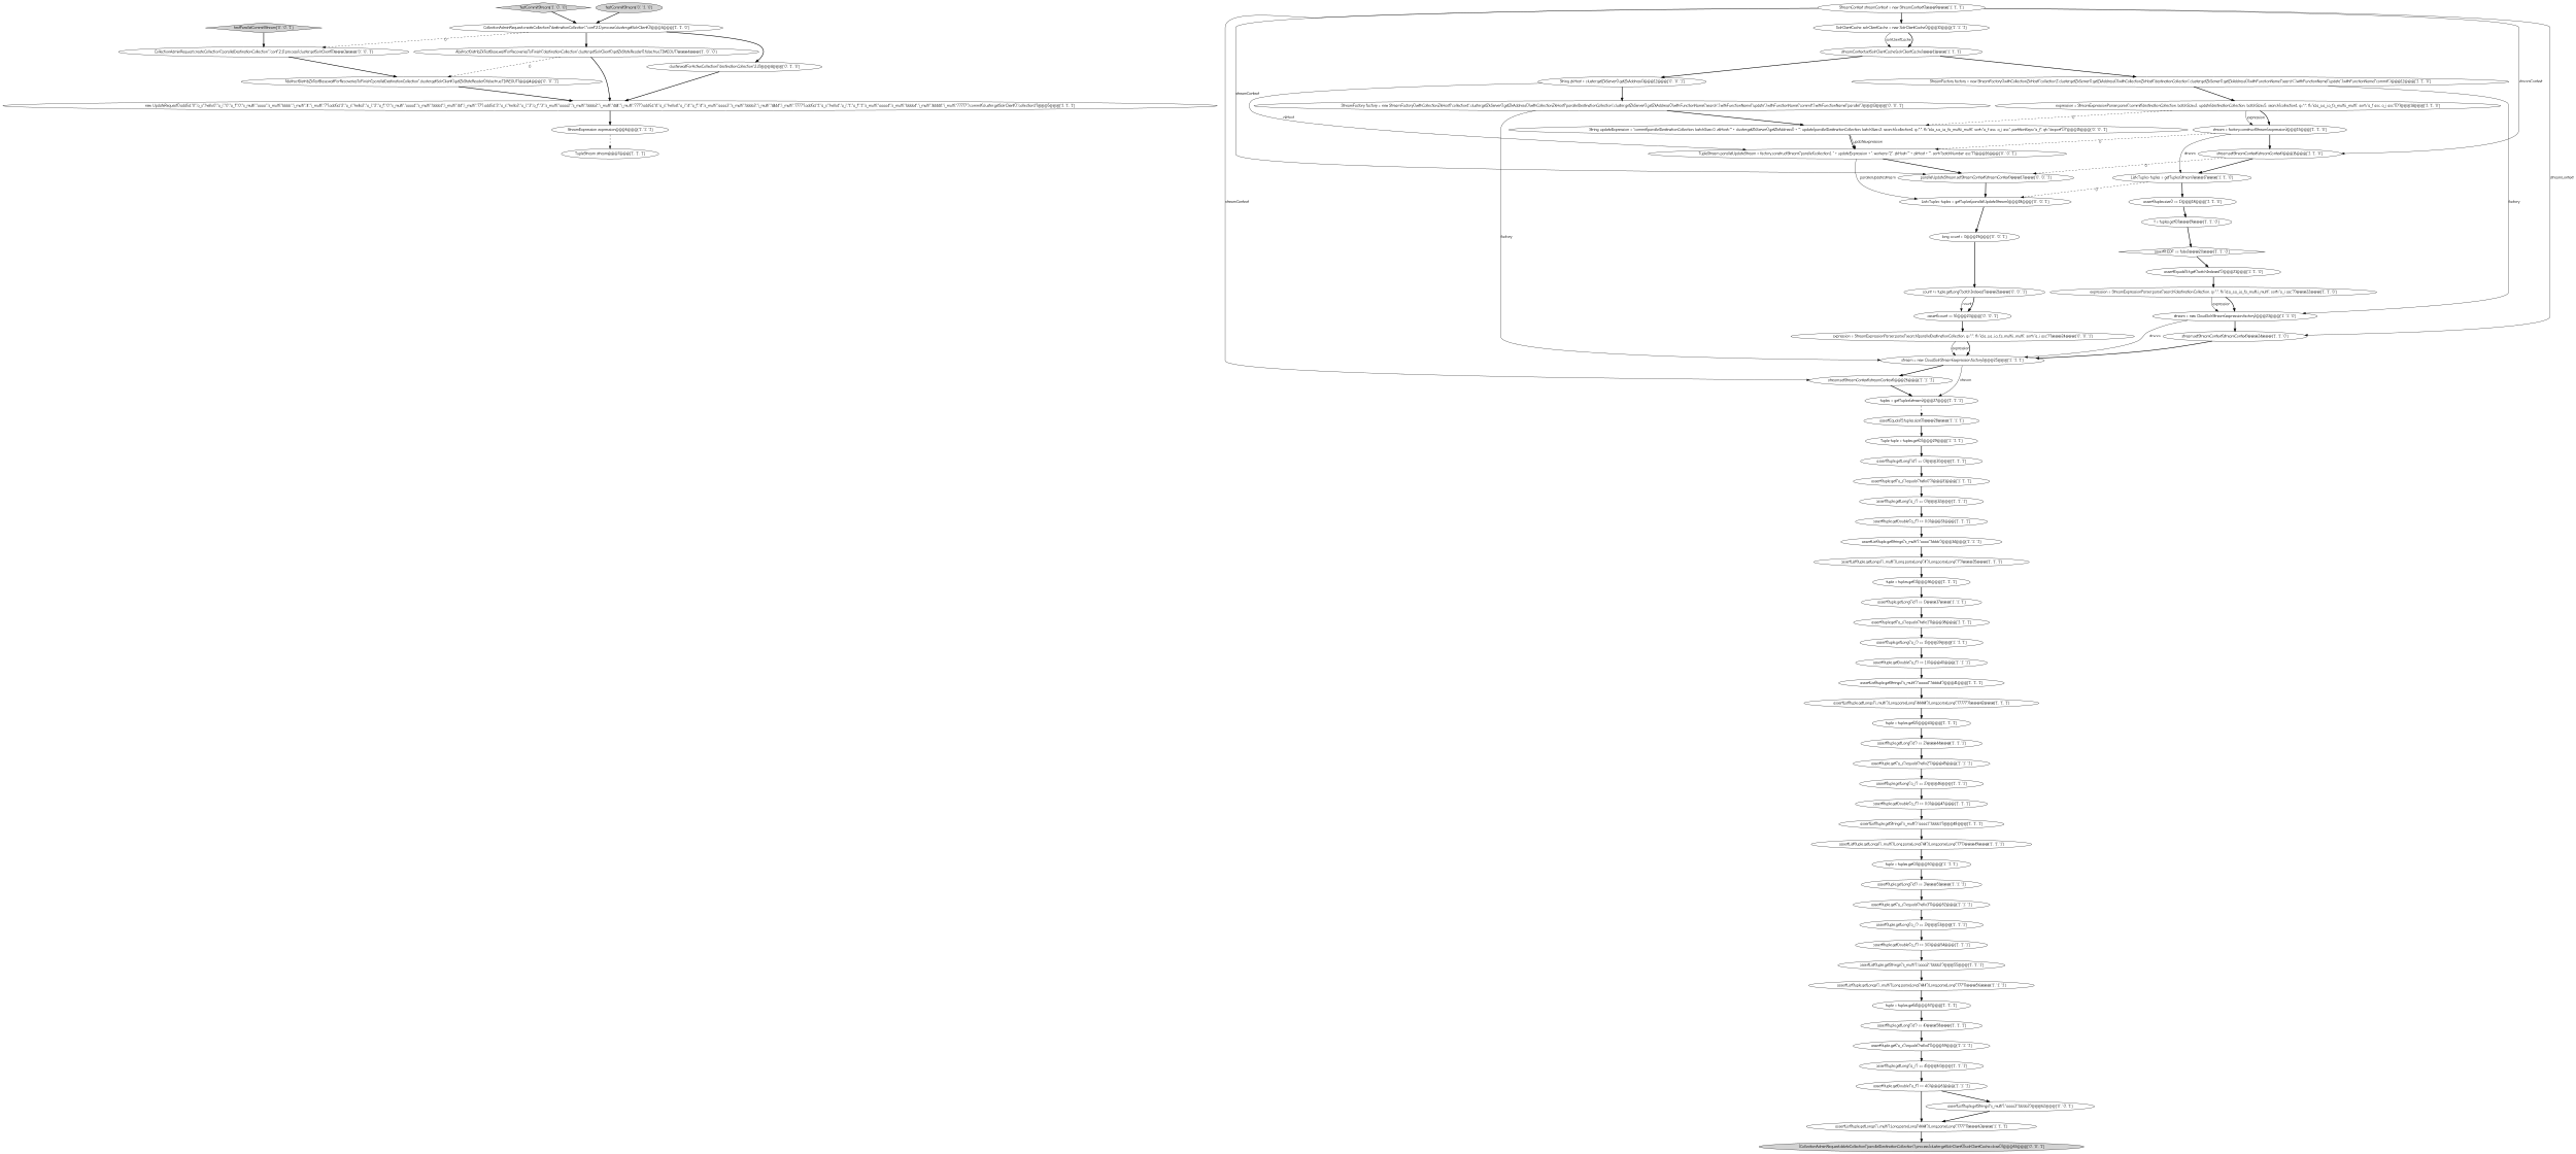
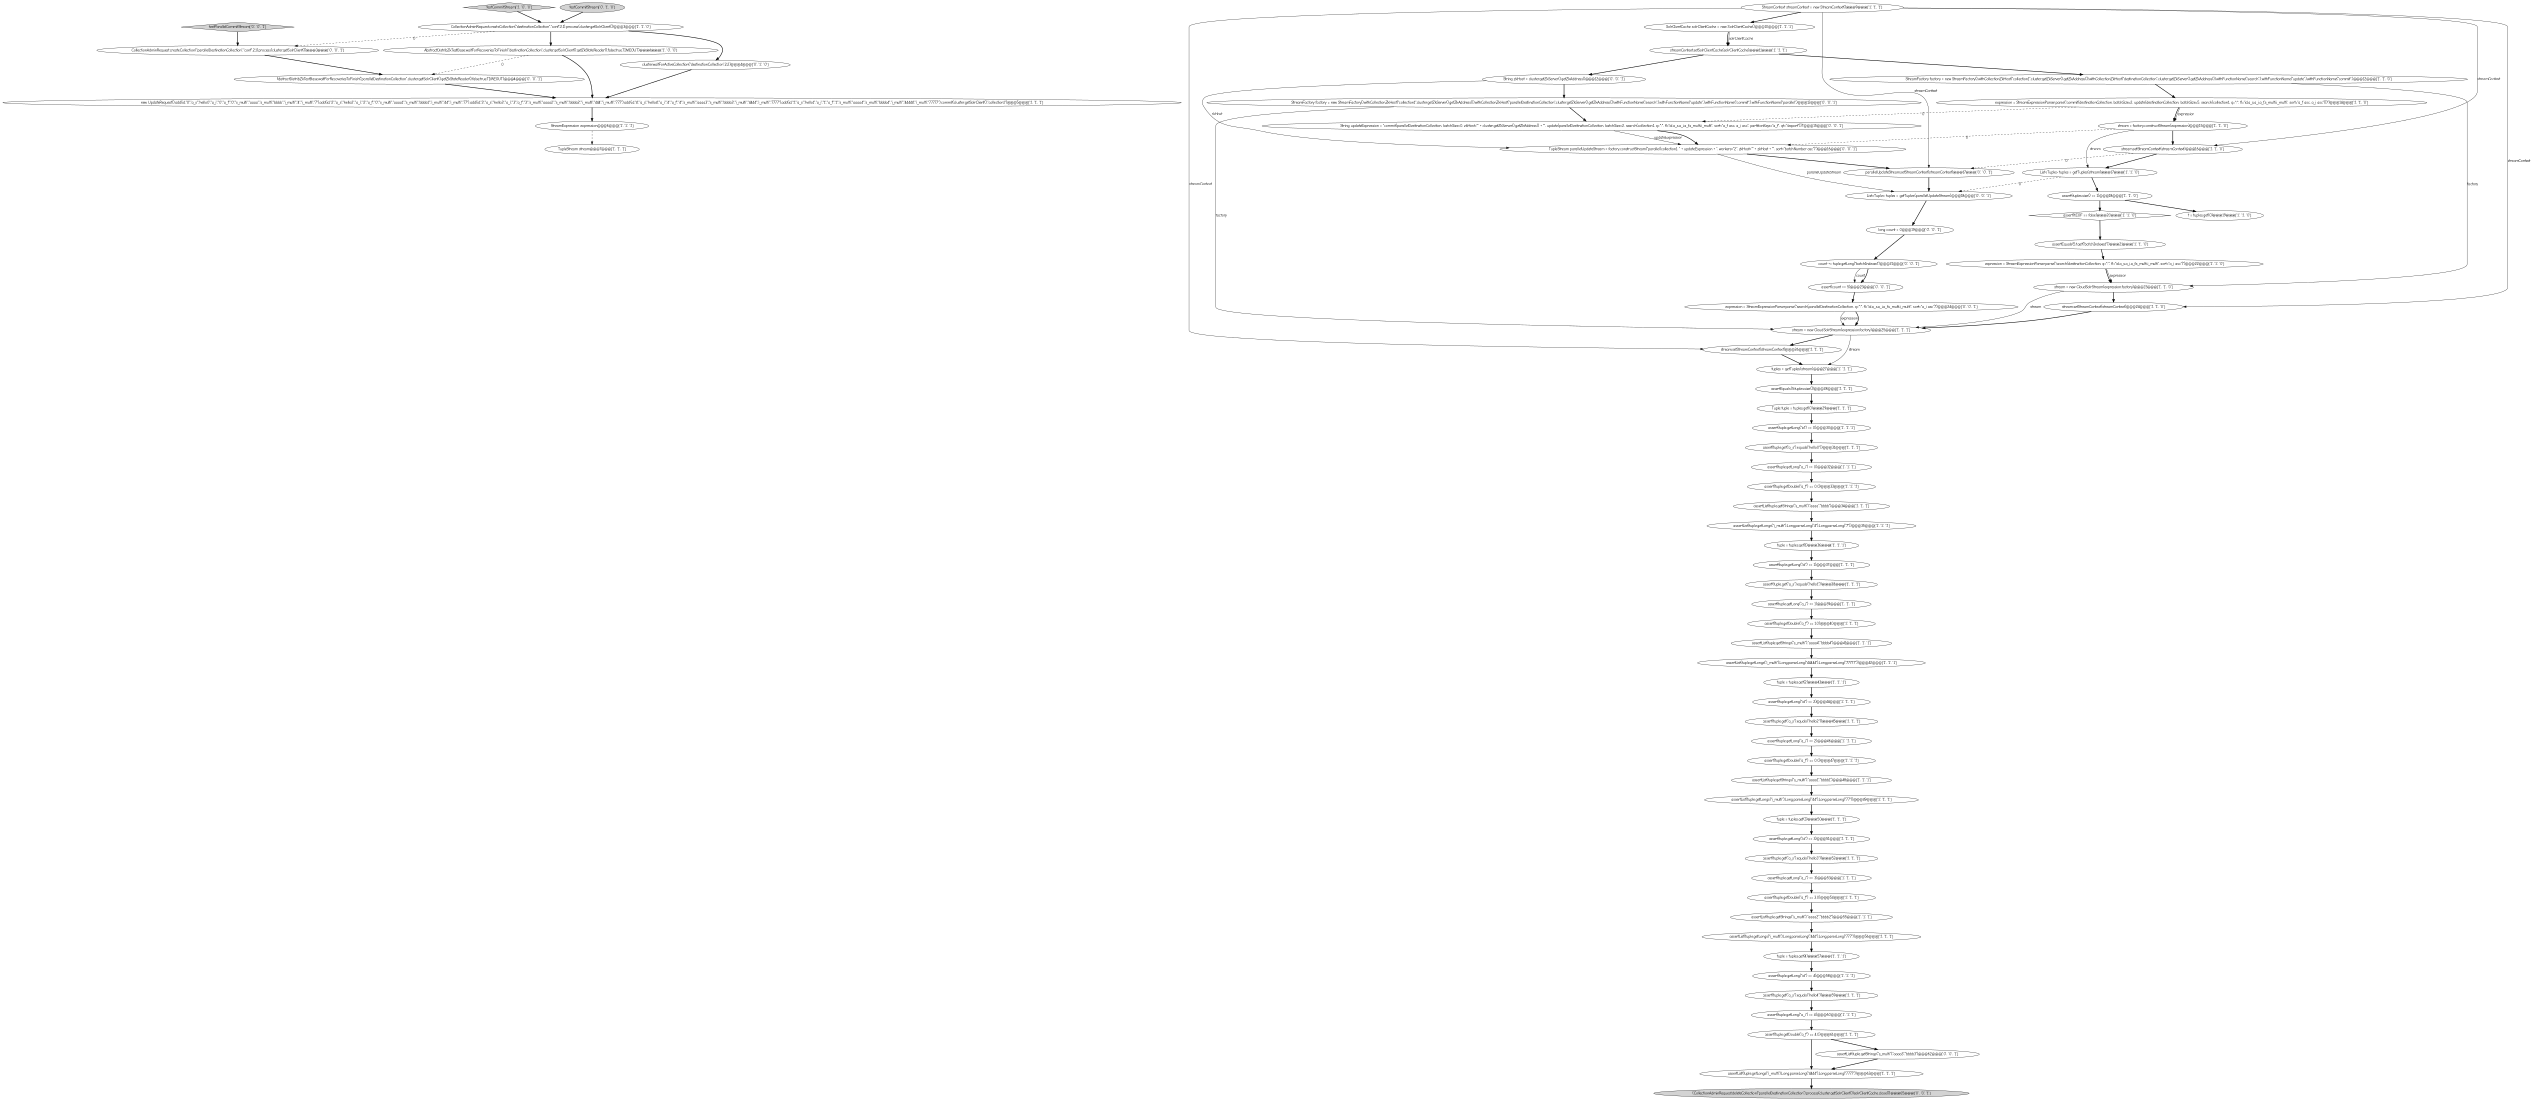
  digraph {
    fontname="Comic Neue"
    node [fillcolor=white fontname="Comic Neue" shape=ellipse style=filled]
    edge [fontname="Comic Neue" style=bold]
    n1 [label="AbstractDistribZkTestBase.waitForRecoveriesToFinish(\"destinationCollection\",cluster.getSolrClient().getZkStateReader(),false,true,TIMEOUT)@@@4@@@['1', '0', '0']"]
    n2 [label="AbstractDistribZkTestBase.waitForRecoveriesToFinish(\"parallelDestinationCollection\",cluster.getSolrClient().getZkStateReader(),false,true,TIMEOUT)@@@4@@@['0', '0', '1']"]
    n3 [label="new UpdateRequest().add(id,\"0\",\"a_s\",\"hello0\",\"a_i\",\"0\",\"a_f\",\"0\",\"s_multi\",\"aaaa\",\"s_multi\",\"bbbb\",\"i_multi\",\"4\",\"i_multi\",\"7\").add(id,\"2\",\"a_s\",\"hello2\",\"a_i\",\"2\",\"a_f\",\"0\",\"s_multi\",\"aaaa1\",\"s_multi\",\"bbbb1\",\"i_multi\",\"44\",\"i_multi\",\"77\").add(id,\"3\",\"a_s\",\"hello3\",\"a_i\",\"3\",\"a_f\",\"3\",\"s_multi\",\"aaaa2\",\"s_multi\",\"bbbb2\",\"i_multi\",\"444\",\"i_multi\",\"777\").add(id,\"4\",\"a_s\",\"hello4\",\"a_i\",\"4\",\"a_f\",\"4\",\"s_multi\",\"aaaa3\",\"s_multi\",\"bbbb3\",\"i_multi\",\"4444\",\"i_multi\",\"7777\").add(id,\"1\",\"a_s\",\"hello1\",\"a_i\",\"1\",\"a_f\",\"1\",\"s_multi\",\"aaaa4\",\"s_multi\",\"bbbb4\",\"i_multi\",\"44444\",\"i_multi\",\"77777\").commit(cluster.getSolrClient(),\"collection1\")@@@5@@@['1', '1', '1']"]
    n4 [label="StreamExpression expression@@@6@@@['1', '1', '1']"]
    n5 [label="assert(tuple.get(\"a_s\").equals(\"hello2\"))@@@45@@@['1', '1', '1']"]
    n6 [label="assert(tuple.getLong(\"a_i\") == 2)@@@46@@@['1', '1', '1']"]
    n7 [label="assert(tuple.getDouble(\"a_f\") == 0.0)@@@47@@@['1', '1', '1']"]
    n8 [label="count += tuple.getLong(\"batchIndexed\")@@@21@@@['0', '0', '1']"]
    n9 [label="assert(count == 5)@@@23@@@['0', '0', '1']"]
    n10 [label="expression = StreamExpressionParser.parse(\"search(parallelDestinationCollection, q=*:*, fl=\"id,a_s,a_i,a_f,s_multi,i_multi\", sort=\"a_i asc\")\")@@@24@@@['0', '0', '1']"]
    n11 [label="TupleStream stream@@@7@@@['1', '1', '1']"]
    n12 [label="List<Tuple> tuples = getTuples(parallelUpdateStream)@@@18@@@['0', '0', '1']"]
    n13 [label="long count = 0@@@19@@@['0', '0', '1']"]
    n14 [label="stream = new CloudSolrStream(expression,factory)@@@25@@@['1', '1', '1']"]
    n15 [label="stream.setStreamContext(streamContext)@@@26@@@['1', '1', '1']"]
    n16 [label="tuples = getTuples(stream)@@@27@@@['1', '1', '1']"]
    n17 [label="stream.setStreamContext(streamContext)@@@16@@@['1', '1', '0']"]
    n18 [label="List<Tuple> tuples = getTuples(stream)@@@17@@@['1', '1', '0']"]
    n19 [label="parallelUpdateStream.setStreamContext(streamContext)@@@17@@@['0', '0', '1']"]
    n20 [label="assert(tuples.size() == 1)@@@18@@@['1', '1', '0']"]
    n21 [label="assert(tuple.getLong(\"id\") == 3)@@@51@@@['1', '1', '1']"]
    n22 [label="assert(tuple.get(\"a_s\").equals(\"hello3\"))@@@52@@@['1', '1', '1']"]
    n23 [label="assert(tuple.getLong(\"a_i\") == 3)@@@53@@@['1', '1', '1']"]
    n24 [label="assert(tuple.getDouble(\"a_f\") == 3.0)@@@54@@@['1', '1', '1']"]
    n25 [label="assertList(tuple.getStrings(\"s_multi\"),\"aaaa2\",\"bbbb2\")@@@55@@@['1', '1', '1']"]
    n26 [label="assertList(tuple.getLongs(\"i_multi\"),Long.parseLong(\"444\"),Long.parseLong(\"777\"))@@@56@@@['1', '1', '1']"]
    n27 [label="assertList(tuple.getStrings(\"s_multi\"),\"aaaa\",\"bbbb\")@@@34@@@['1', '1', '1']"]
    n28 [label="assertList(tuple.getLongs(\"i_multi\"),Long.parseLong(\"4\"),Long.parseLong(\"7\"))@@@35@@@['1', '1', '1']"]
    n29 [label="tuple = tuples.get(1)@@@36@@@['1', '1', '1']"]
    n30 [label="assert(tuple.getLong(\"a_i\") == 0)@@@32@@@['1', '1', '1']"]
    n31 [label="assert(tuple.getDouble(\"a_f\") == 0.0)@@@33@@@['1', '1', '1']"]
    n32 [label="assert(tuple.getLong(\"id\") == 0)@@@30@@@['1', '1', '1']"]
    n33 [label="assert(tuple.get(\"a_s\").equals(\"hello0\"))@@@31@@@['1', '1', '1']"]
    n34 [label="tuple = tuples.get(4)@@@57@@@['1', '1', '1']"]
    n35 [label="assert(tuple.get(\"a_s\").equals(\"hello4\"))@@@59@@@['1', '1', '1']"]
    n36 [label="assert(tuple.getLong(\"a_i\") == 4)@@@60@@@['1', '1', '1']"]
    n37 [label="assert(tuple.getDouble(\"a_f\") == 4.0)@@@61@@@['1', '1', '1']"]
    n38 [label="t = tuples.get(0)@@@19@@@['1', '1', '0']"]
    n39 [label="assertEquals(5,tuples.size())@@@28@@@['1', '1', '1']"]
    n40 [label="assertList(tuple.getLongs(\"i_multi\"),Long.parseLong(\"44\"),Long.parseLong(\"77\"))@@@49@@@['1', '1', '1']"]
    n41 [label="tuple = tuples.get(3)@@@50@@@['1', '1', '1']"]
    n42 [label="Tuple tuple = tuples.get(0)@@@29@@@['1', '1', '1']"]
    n43 [label="String zkHost = cluster.getZkServer().getZkAddress()@@@12@@@['0', '0', '1']"]
    n44 [label="TupleStream parallelUpdateStream = factory.constructStream(\"parallel(collection1, \" + updateExpression + \", workers=\"2\", zkHost=\"\" + zkHost + \"\", sort=\"batchNumber asc\")\")@@@16@@@['0', '0', '1']"]
    n45 [label="StreamFactory factory = new StreamFactory().withCollectionZkHost(\"collection1\",cluster.getZkServer().getZkAddress()).withCollectionZkHost(\"parallelDestinationCollection\",cluster.getZkServer().getZkAddress()).withFunctionName(\"search\",).withFunctionName(\"update\",).withFunctionName(\"commit\",).withFunctionName(\"parallel\",)@@@13@@@['0', '0', '1']"]
    n46 [label="String updateExpression = \"commit(parallelDestinationCollection, batchSize=0, zkHost=\"\" + cluster.getZkServer().getZkAddress() + \"\", update(parallelDestinationCollection, batchSize=2, search(collection1, q=*:*, fl=\"id,a_s,a_i,a_f,s_multi,i_multi\", sort=\"a_f asc, a_i asc\", partitionKeys=\"a_f\", qt=\"/export\")))\"@@@15@@@['0', '0', '1']"]
    n47 [label="assert(tuple.getLong(\"id\") == 1)@@@37@@@['1', '1', '1']"]
    n48 [label="assert(tuple.get(\"a_s\").equals(\"hello1\"))@@@38@@@['1', '1', '1']"]
    n49 [label="assert(tuple.getLong(\"a_i\") == 1)@@@39@@@['1', '1', '1']"]
    n50 [label="SolrClientCache solrClientCache = new SolrClientCache()@@@10@@@['1', '1', '1']"]
    n51 [label="streamContext.setSolrClientCache(solrClientCache)@@@11@@@['1', '1', '1']"]
    n52 [label="StreamFactory factory = new StreamFactory().withCollectionZkHost(\"collection1\",cluster.getZkServer().getZkAddress()).withCollectionZkHost(\"destinationCollection\",cluster.getZkServer().getZkAddress()).withFunctionName(\"search\",).withFunctionName(\"update\",).withFunctionName(\"commit\",)@@@12@@@['1', '1', '0']"]
    n53 [label="assert(tuple.getLong(\"id\") == 4)@@@58@@@['1', '1', '1']"]
    n54 [label="assert(t.EOF == false)@@@20@@@['1', '1', '0']" shape=diamond]
    n55 [label="assert(tuple.getDouble(\"a_f\") == 1.0)@@@40@@@['1', '1', '1']"]
    n56 [label="assertList(tuple.getLongs(\"i_multi\"),Long.parseLong(\"4444\"),Long.parseLong(\"7777\"))@@@63@@@['1', '1', '1']"]
    n57 [fillcolor=lightgray label="{CollectionAdminRequest.deleteCollection(\"parallelDestinationCollection\").process(cluster.getSolrClient())solrClientCache.close()}@@@65@@@['0', '0', '1']"]
    n58 [label="assertList(tuple.getLongs(\"i_multi\"),Long.parseLong(\"44444\"),Long.parseLong(\"77777\"))@@@42@@@['1', '1', '1']"]
    n59 [label="tuple = tuples.get(2)@@@43@@@['1', '1', '1']"]
    n60 [label="assert(tuple.getLong(\"id\") == 2)@@@44@@@['1', '1', '1']"]
    n61 [label="StreamContext streamContext = new StreamContext()@@@9@@@['1', '1', '1']"]
    n62 [label="stream.setStreamContext(streamContext)@@@24@@@['1', '1', '0']"]
    n63 [label="CollectionAdminRequest.createCollection(\"destinationCollection\",\"conf\",2,1).process(cluster.getSolrClient())@@@3@@@['1', '1', '0']"]
    n64 [label="CollectionAdminRequest.createCollection(\"parallelDestinationCollection\",\"conf\",2,1).process(cluster.getSolrClient())@@@3@@@['0', '0', '1']"]
    n65 [label="cluster.waitForActiveCollection(\"destinationCollection\",2,2)@@@4@@@['0', '1', '0']"]
    n66 [fillcolor=lightgray label="testParallelCommitStream['0', '0', '1']" shape=diamond]
    n67 [label="assertList(tuple.getStrings(\"s_multi\"),\"aaaa3\",\"bbbb3\")@@@62@@@['0', '0', '1']"]
    n68 [label="assertList(tuple.getStrings(\"s_multi\"),\"aaaa1\",\"bbbb1\")@@@48@@@['1', '1', '1']"]
    n69 [label="assertList(tuple.getStrings(\"s_multi\"),\"aaaa4\",\"bbbb4\")@@@41@@@['1', '1', '1']"]
    n70 [label="assertEquals(5,t.get(\"batchIndexed\"))@@@21@@@['1', '1', '0']"]
    n71 [label="stream = new CloudSolrStream(expression,factory)@@@23@@@['1', '1', '0']"]
    n72 [label="expression = StreamExpressionParser.parse(\"commit(destinationCollection, batchSize=2, update(destinationCollection, batchSize=5, search(collection1, q=*:*, fl=\"id,a_s,a_i,a_f,s_multi,i_multi\", sort=\"a_f asc, a_i asc\")))\")@@@14@@@['1', '1', '0']"]
    n73 [label="expression = StreamExpressionParser.parse(\"search(destinationCollection, q=*:*, fl=\"id,a_s,a_i,a_f,s_multi,i_multi\", sort=\"a_i asc\")\")@@@22@@@['1', '1', '0']"]
    n74 [label="stream = factory.constructStream(expression)@@@15@@@['1', '1', '0']"]
    n75 [fillcolor=lightgray label="testCommitStream['1', '0', '0']" shape=diamond]
    n76 [fillcolor=lightgray label="testCommitStream['0', '1', '0']"]
    n1 -> n2 [label=0 style=dashed]
    n1 -> n3
    n2 -> n3
    n3 -> n4
    n4 -> n11 [style=dashed]
    n5 -> n6
    n6 -> n7
    n7 -> n68
    n8 -> n9 [label=count style=solid]
    n8 -> n9
    n9 -> n10
    n10 -> n14 [label=expression style=solid]
    n10 -> n14
    n12 -> n13
    n13 -> n8
    n14 -> n15
    n14 -> n16 [label=stream style=solid]
    n15 -> n16
-   n16 -> n39 [style=dashed]
+   n16 -> n39
    n17 -> n18
    n17 -> n19 [label=0 style=dashed]
    n18 -> n12 [label=0 style=dashed]
    n18 -> n20
    n19 -> n12
    n20 -> n38
    n21 -> n22
    n22 -> n23
    n23 -> n24
    n24 -> n25
    n25 -> n26
    n26 -> n34
    n27 -> n28
    n28 -> n29
    n29 -> n47
    n30 -> n31
    n31 -> n27
    n32 -> n33
    n33 -> n30
    n34 -> n53
    n35 -> n36
    n36 -> n37
    n37 -> n56
    n37 -> n67
-   n38 -> n54
+   n20 -> n54
    n39 -> n42
    n40 -> n41
    n41 -> n21
    n42 -> n32
    n43 -> n44 [label=zkHost style=solid]
    n43 -> n45
    n44 -> n12 [label=parallelUpdateStream style=solid]
    n44 -> n19
    n45 -> n14 [label=factory style=solid]
    n45 -> n46
    n46 -> n44 [label=updateExpression style=solid]
    n46 -> n44
    n47 -> n48
    n48 -> n49
    n49 -> n55
    n50 -> n51
    n50 -> n51 [label=solrClientCache style=solid]
    n51 -> n43
    n51 -> n52
    n52 -> n71 [label=factory style=solid]
    n52 -> n72
    n53 -> n35
    n54 -> n70
    n55 -> n69
    n56 -> n57
    n58 -> n59
    n59 -> n60
    n60 -> n5
    n61 -> n15 [label=streamContext style=solid]
    n61 -> n17 [label=streamContext style=solid]
    n61 -> n19 [label=streamContext style=solid]
    n61 -> n50
    n61 -> n62 [label=streamContext style=solid]
    n62 -> n14
    n63 -> n1
    n63 -> n64 [label=0 style=dashed]
    n63 -> n65
    n64 -> n2
    n65 -> n3
    n66 -> n64
    n67 -> n56
    n68 -> n40
    n69 -> n58
    n70 -> n73
    n71 -> n14 [label=stream style=solid]
    n71 -> n62
    n72 -> n46 [label=0 style=dashed]
    n72 -> n74
    n72 -> n74 [label=expression style=solid]
    n73 -> n71
    n73 -> n71 [label=expression style=solid]
    n74 -> n17
    n74 -> n18 [label=stream style=solid]
    n74 -> n44 [label=0 style=dashed]
    n75 -> n63
    n76 -> n63
  }
